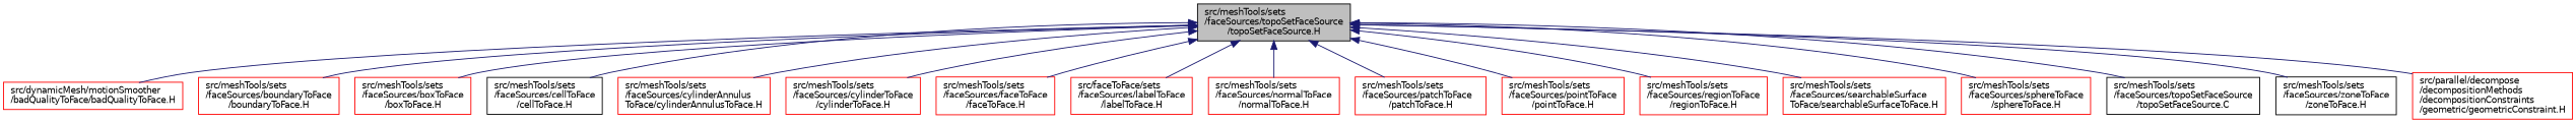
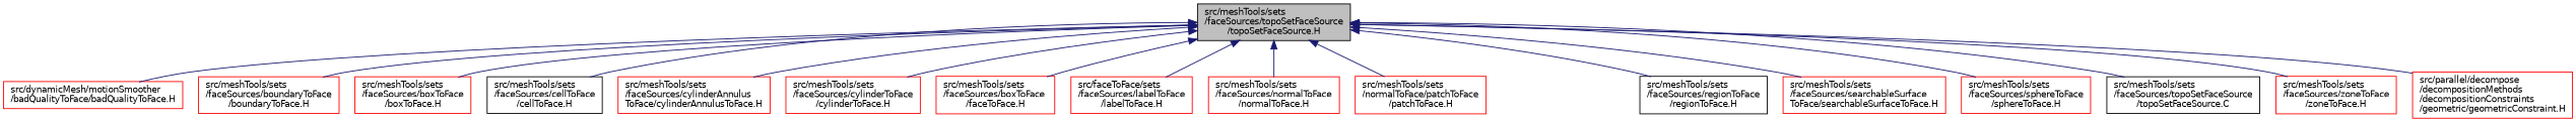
  digraph {
    node [color=red fontname=Helvetica fontsize=10 shape=record]
    edge [color=midnightblue dir=back fontname=Helvetica fontsize=10 labelfontname=Helvetica labelfontsize=10 style=solid]
    n1 [color=black fillcolor=grey75 fontcolor=black height=0.2 label="src/meshTools/sets\l/faceSources/topoSetFaceSource\l/topoSetFaceSource.H" style=filled width=0.4]
    n2 [height=0.2 label="src/dynamicMesh/motionSmoother\l/badQualityToFace/badQualityToFace.H" width=0.4]
    n3 [height=0.2 label="src/meshTools/sets\l/faceSources/boundaryToFace\l/boundaryToFace.H" width=0.4]
    n4 [height=0.2 label="src/meshTools/sets\l/faceSources/boxToFace\l/boxToFace.H" width=0.4]
    n5 [color=black height=0.2 label="src/meshTools/sets\l/faceSources/cellToFace\l/cellToFace.H" width=0.4]
    n6 [height=0.2 label="src/meshTools/sets\l/faceSources/cylinderAnnulus\lToFace/cylinderAnnulusToFace.H" width=0.4]
    n7 [height=0.2 label="src/meshTools/sets\l/faceSources/cylinderToFace\l/cylinderToFace.H" width=0.4]
-   n8 [height=0.2 label="src/meshTools/sets\l/faceSources/faceToFace\l/faceToFace.H" width=0.4]
+   n8 [height=0.2 label="src/meshTools/sets\l/faceSources/boxToFace\l/faceToFace.H" width=0.4]
    n9 [height=0.2 label="src/faceToFace/sets\l/faceSources/labelToFace\l/labelToFace.H" width=0.4]
    n10 [height=0.2 label="src/meshTools/sets\l/faceSources/normalToFace\l/normalToFace.H" width=0.4]
-   n11 [height=0.2 label="src/meshTools/sets\l/faceSources/patchToFace\l/patchToFace.H" width=0.4]
-   n12 [height=0.2 label="src/meshTools/sets\l/faceSources/pointToFace\l/pointToFace.H" width=0.4]
-   n13 [height=0.2 label="src/meshTools/sets\l/faceSources/regionToFace\l/regionToFace.H" width=0.4]
+   n11 [height=0.2 label="src/meshTools/sets\l/normalToFace/patchToFace\l/patchToFace.H" width=0.4]
+   n13 [color=black height=0.2 label="src/meshTools/sets\l/faceSources/regionToFace\l/regionToFace.H" width=0.4]
    n14 [height=0.2 label="src/meshTools/sets\l/faceSources/searchableSurface\lToFace/searchableSurfaceToFace.H" width=0.4]
    n15 [height=0.2 label="src/meshTools/sets\l/faceSources/sphereToFace\l/sphereToFace.H" width=0.4]
    n16 [color=black height=0.2 label="src/meshTools/sets\l/faceSources/topoSetFaceSource\l/topoSetFaceSource.C" width=0.4]
-   n17 [color=black height=0.2 label="src/meshTools/sets\l/faceSources/zoneToFace\l/zoneToFace.H" width=0.4]
+   n17 [height=0.2 label="src/meshTools/sets\l/faceSources/zoneToFace\l/zoneToFace.H" width=0.4]
    n18 [height=0.2 label="src/parallel/decompose\l/decompositionMethods\l/decompositionConstraints\l/geometric/geometricConstraint.H" width=0.4]
    n1 -> n2
    n1 -> n3
    n1 -> n4
    n1 -> n5
    n1 -> n6
    n1 -> n7
    n1 -> n8
    n1 -> n9
    n1 -> n10
    n1 -> n11
-   n1 -> n12
    n1 -> n13
    n1 -> n14
    n1 -> n15
    n1 -> n16
    n1 -> n17
    n1 -> n18
  }
